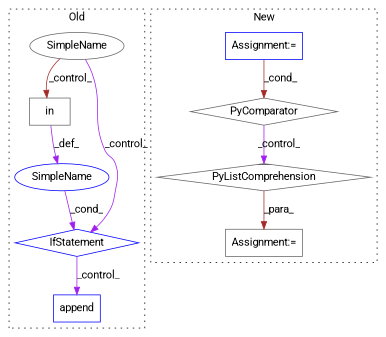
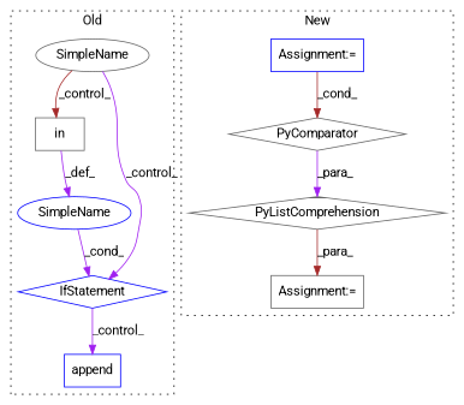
  digraph {
    fontname=Roboto
    node [a=42 color=gray40 fontname=Roboto shape=box]
    edge [color=purple fontname=Roboto]
    n1 [a=105 l=30 label=in s=9268]
    n2 [a=25 color=blue l="14,2" label=IfStatement s="9254,9298" shape=diamond]
    n3 [color=blue label=SimpleName shape=ellipse]
    n4 [a=32 color=blue l="7,1" label=append s="9567,9584"]
    n5 [label=SimpleName shape=ellipse]
    n6 [a=113 l=28 label=PyComparator s=9039 shape=diamond]
    n7 [a=7 color=blue l=12 label="Assignment:=" s=8268]
    n8 [a=7 l=12 label="Assignment:=" s=8956]
    n9 [a=109 l=107 label=PyListComprehension s=8968 shape=diamond]
    subgraph cluster_1 {
      label=Old
      style=dotted
      n1
      n2
      n3
      n4
      n5
    }
    subgraph cluster_2 {
      label=New
      style=dotted
      n6
      n7
      n8
      n9
    }
    n1 -> n3 [label=_def_]
    n2 -> n4 [label=_control_]
    n3 -> n2 [label=_cond_]
    n5 -> n1 [color=brown label=_control_]
    n5 -> n2 [label=_control_]
-   n6 -> n9 [label=_control_]
+   n6 -> n9 [label=_para_]
    n7 -> n6 [color=brown label=_cond_]
    n9 -> n8 [color=brown label=_para_]
  }
